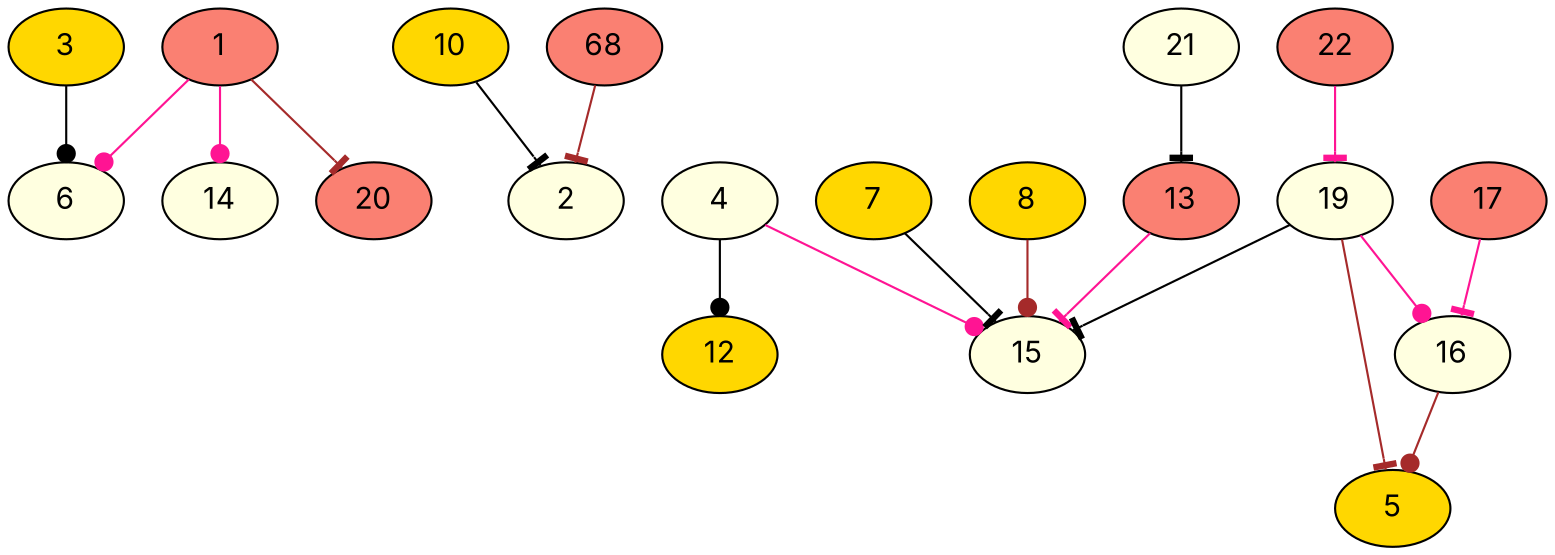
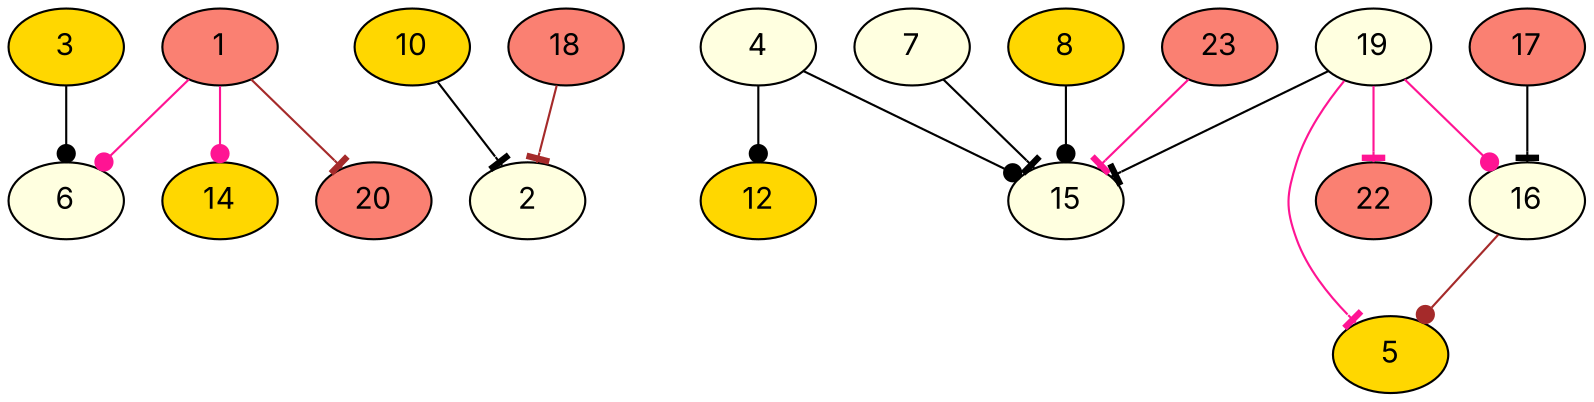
  digraph {
    fontname=Inter
    node [Weight=25 fillcolor=lightyellow fontname=Inter style=filled]
    edge [Weight=0 arrowhead=tee color=deeppink fontname=Inter]
    1 [fillcolor=salmon]
    6 [Weight=24]
-   14 [Weight=34]
+   14 [Weight=34 fillcolor=gold]
    20 [Weight=37 fillcolor=salmon]
    2 [Weight=11]
    3 [Weight=30 fillcolor=gold]
    4 [Weight=29]
    12 [fillcolor=gold]
    15 [Weight=26]
    5 [Weight=35 fillcolor=gold]
-   7 [Weight=39 fillcolor=gold]
+   7 [Weight=39]
    8 [fillcolor=gold]
    10 [Weight=11 fillcolor=gold]
-   13 [Weight=31 fillcolor=salmon]
+   13 [Weight=31 fillcolor=salmon label=23]
    16 [Weight=38]
    17 [Weight=36 fillcolor=salmon]
-   18 [fillcolor=salmon label=68]
+   18 [fillcolor=salmon]
    19 [Weight=20]
-   21 [Weight=20]
    22 [Weight=19 fillcolor=salmon]
    1 -> 6 [Weight=4 arrowhead=dot]
    1 -> 14 [Weight=3 arrowhead=dot]
    1 -> 20 [color=brown]
    3 -> 6 [Weight=17 arrowhead=dot color=black]
    4 -> 12 [Weight=16 arrowhead=dot color=black]
-   4 -> 15 [Weight=7 arrowhead=dot]
+   4 -> 15 [Weight=7 arrowhead=dot color=black]
    7 -> 15 [Weight=11 color=black]
-   8 -> 15 [Weight=12 arrowhead=dot color=brown]
+   8 -> 15 [Weight=12 arrowhead=dot color=black]
    10 -> 2 [color=black]
    13 -> 15 [Weight=15]
    16 -> 5 [Weight=18 arrowhead=dot color=brown]
-   17 -> 16 [Weight=5]
+   17 -> 16 [Weight=5 color=black]
    18 -> 2 [Weight=1 color=brown]
    19 -> 15 [Weight=12 color=black]
-   19 -> 5 [Weight=20 color=brown]
+   19 -> 5 [Weight=20]
    19 -> 16 [Weight=17 arrowhead=dot]
-   21 -> 13 [Weight=5 color=black]
-   22 -> 19 [Weight=2]
+   19 -> 22 [Weight=2]
  }
